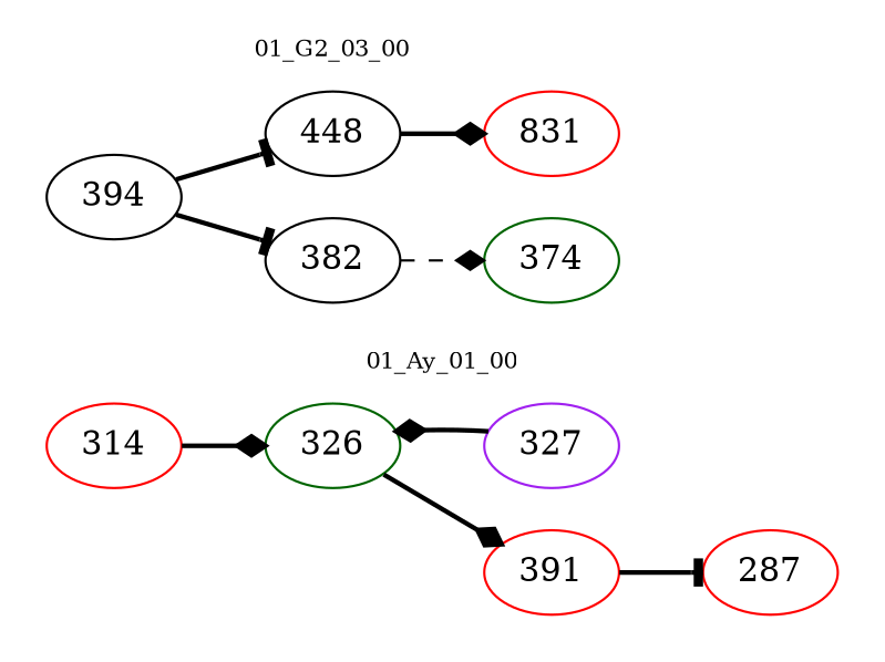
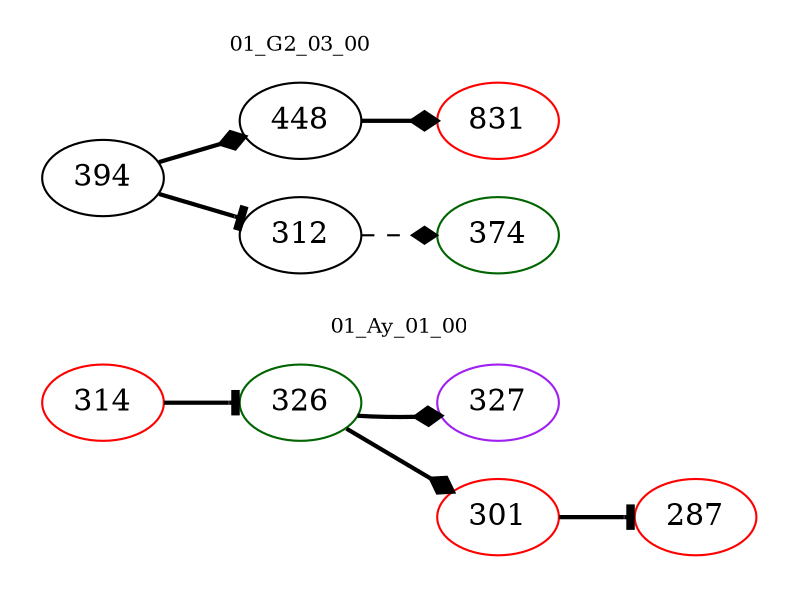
  digraph {
    rankdir=LR
    node [color=red]
    edge [arrowhead=tee color=black style=bold]
    n1 [label=314]
-   n2 [label=391]
+   n2 [label=301]
    n3 [color=darkgreen label=326]
    n4 [label=287]
    n5 [color=purple label=327]
    n6 [color=black label=394]
-   n7 [color=black label=382]
+   n7 [color=black label=312]
    n8 [color=black label=448]
    n9 [color=darkgreen label=374]
    n10 [label=831]
    subgraph cluster_1 {
      color=white
      fontsize=10
      label="01_Ay_01_00"
      n1
      n2
      n3
      n4
      n5
    }
    subgraph cluster_2 {
      color=white
      fontsize=10
      label="01_G2_03_00"
      n6
      n7
      n8
      n9
      n10
    }
-   n1 -> n3 [arrowhead=diamond]
+   n1 -> n3
    n2 -> n4
    n3 -> n2 [arrowhead=diamond]
-   n5 -> n3 [arrowhead=diamond]
+   n3 -> n5 [arrowhead=diamond]
    n6 -> n7
-   n6 -> n8
+   n6 -> n8 [arrowhead=diamond]
    n7 -> n9 [arrowhead=diamond style=dashed]
    n8 -> n10 [arrowhead=diamond]
  }
